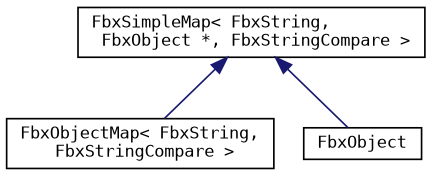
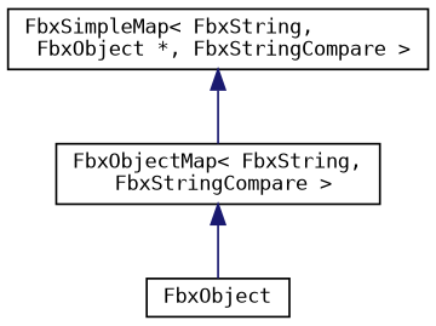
  digraph {
    fontname="DejaVu Sans Mono"
    rankdir=TB
    node [color=black fillcolor=white fontname="DejaVu Sans Mono" fontsize=10 shape=record style=filled]
    edge [color=midnightblue dir=back fontname="DejaVu Sans Mono" fontsize=10 labelfontname=Helvetica labelfontsize=10 style=solid]
    n1 [height=0.2 label="FbxSimpleMap\< FbxString,\l FbxObject *, FbxStringCompare \>" width=0.4]
    n2 [height=0.2 label="FbxObjectMap\< FbxString,\l FbxStringCompare \>" width=0.4]
    n3 [height=0.2 label=FbxObject width=0.4]
    n1 -> n2
-   n1 -> n3
+   n2 -> n3
  }
